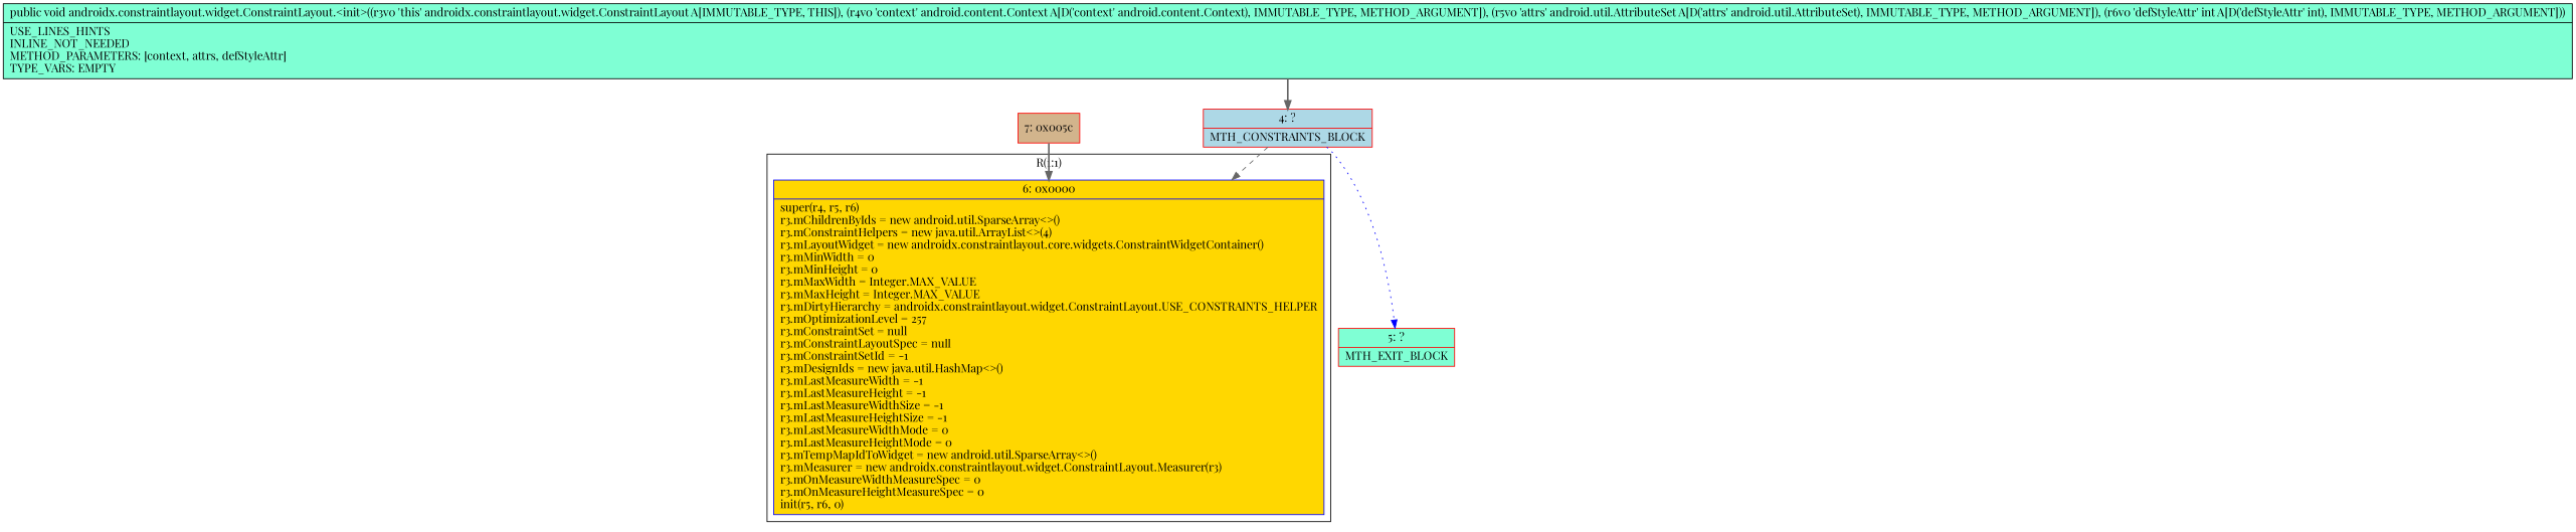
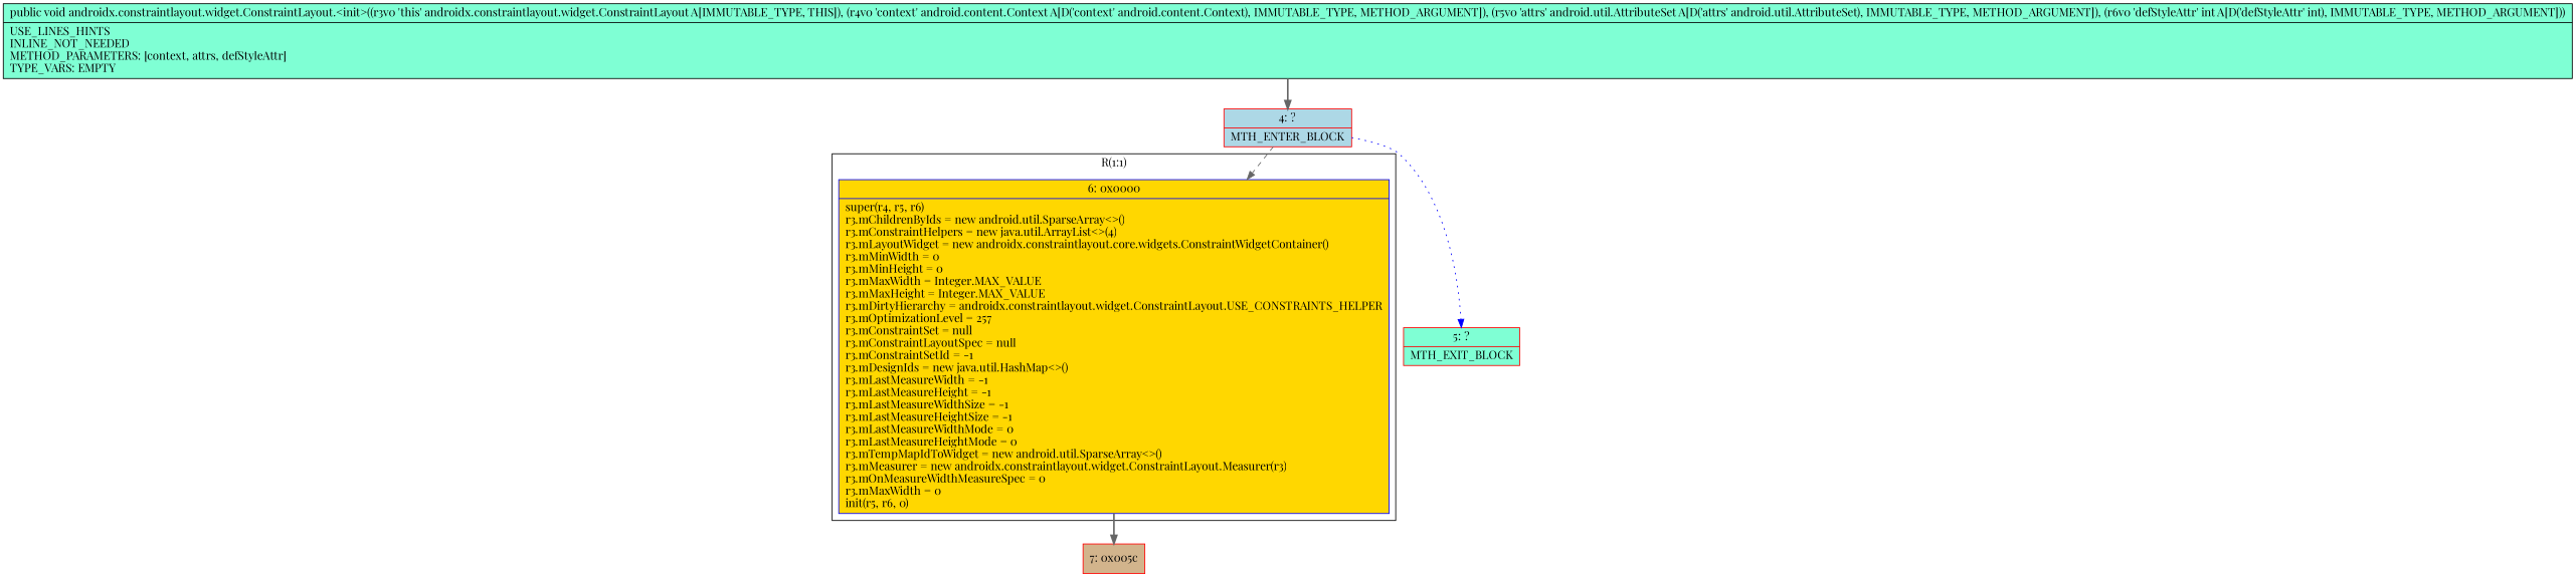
  digraph {
    fontname="Playfair Display"
    node [color=red fillcolor=aquamarine fontname="Playfair Display" shape=record style=filled]
    edge [color=gray40 fontname="Playfair Display" style=bold]
-   n1 [color=blue fillcolor=gold label="{6\:\ 0x0000|super(r4, r5, r6)\lr3.mChildrenByIds = new android.util.SparseArray\<\>()\lr3.mConstraintHelpers = new java.util.ArrayList\<\>(4)\lr3.mLayoutWidget = new androidx.constraintlayout.core.widgets.ConstraintWidgetContainer()\lr3.mMinWidth = 0\lr3.mMinHeight = 0\lr3.mMaxWidth = Integer.MAX_VALUE\lr3.mMaxHeight = Integer.MAX_VALUE\lr3.mDirtyHierarchy = androidx.constraintlayout.widget.ConstraintLayout.USE_CONSTRAINTS_HELPER\lr3.mOptimizationLevel = 257\lr3.mConstraintSet = null\lr3.mConstraintLayoutSpec = null\lr3.mConstraintSetId = \-1\lr3.mDesignIds = new java.util.HashMap\<\>()\lr3.mLastMeasureWidth = \-1\lr3.mLastMeasureHeight = \-1\lr3.mLastMeasureWidthSize = \-1\lr3.mLastMeasureHeightSize = \-1\lr3.mLastMeasureWidthMode = 0\lr3.mLastMeasureHeightMode = 0\lr3.mTempMapIdToWidget = new android.util.SparseArray\<\>()\lr3.mMeasurer = new androidx.constraintlayout.widget.ConstraintLayout.Measurer(r3)\lr3.mOnMeasureWidthMeasureSpec = 0\lr3.mOnMeasureHeightMeasureSpec = 0\linit(r5, r6, 0)\l}"]
+   n1 [color=blue fillcolor=gold label="{6\:\ 0x0000|super(r4, r5, r6)\lr3.mChildrenByIds = new android.util.SparseArray\<\>()\lr3.mConstraintHelpers = new java.util.ArrayList\<\>(4)\lr3.mLayoutWidget = new androidx.constraintlayout.core.widgets.ConstraintWidgetContainer()\lr3.mMinWidth = 0\lr3.mMinHeight = 0\lr3.mMaxWidth = Integer.MAX_VALUE\lr3.mMaxHeight = Integer.MAX_VALUE\lr3.mDirtyHierarchy = androidx.constraintlayout.widget.ConstraintLayout.USE_CONSTRAINTS_HELPER\lr3.mOptimizationLevel = 257\lr3.mConstraintSet = null\lr3.mConstraintLayoutSpec = null\lr3.mConstraintSetId = \-1\lr3.mDesignIds = new java.util.HashMap\<\>()\lr3.mLastMeasureWidth = \-1\lr3.mLastMeasureHeight = \-1\lr3.mLastMeasureWidthSize = \-1\lr3.mLastMeasureHeightSize = \-1\lr3.mLastMeasureWidthMode = 0\lr3.mLastMeasureHeightMode = 0\lr3.mTempMapIdToWidget = new android.util.SparseArray\<\>()\lr3.mMeasurer = new androidx.constraintlayout.widget.ConstraintLayout.Measurer(r3)\lr3.mOnMeasureWidthMeasureSpec = 0\lr3.mMaxWidth = 0\linit(r5, r6, 0)\l}"]
    n2 [fillcolor=tan label="{7\:\ 0x005c}"]
-   n3 [fillcolor=lightblue label="{4\:\ ?|MTH_CONSTRAINTS_BLOCK\l}"]
+   n3 [fillcolor=lightblue label="{4\:\ ?|MTH_ENTER_BLOCK\l}"]
    n4 [label="{5\:\ ?|MTH_EXIT_BLOCK\l}"]
    n5 [label="{public void androidx.constraintlayout.widget.ConstraintLayout.\<init\>((r3v0 'this' androidx.constraintlayout.widget.ConstraintLayout A[IMMUTABLE_TYPE, THIS]), (r4v0 'context' android.content.Context A[D('context' android.content.Context), IMMUTABLE_TYPE, METHOD_ARGUMENT]), (r5v0 'attrs' android.util.AttributeSet A[D('attrs' android.util.AttributeSet), IMMUTABLE_TYPE, METHOD_ARGUMENT]), (r6v0 'defStyleAttr' int A[D('defStyleAttr' int), IMMUTABLE_TYPE, METHOD_ARGUMENT]))  | USE_LINES_HINTS\lINLINE_NOT_NEEDED\lMETHOD_PARAMETERS: [context, attrs, defStyleAttr]\lTYPE_VARS: EMPTY\l}" color=""]
    subgraph cluster_1 {
      label="R(1:1)"
      n1
    }
-   n2 -> n1
+   n1 -> n2
    n3 -> n1 [style=dashed]
    n3 -> n4 [color=blue style=dotted]
    n5 -> n3
  }
